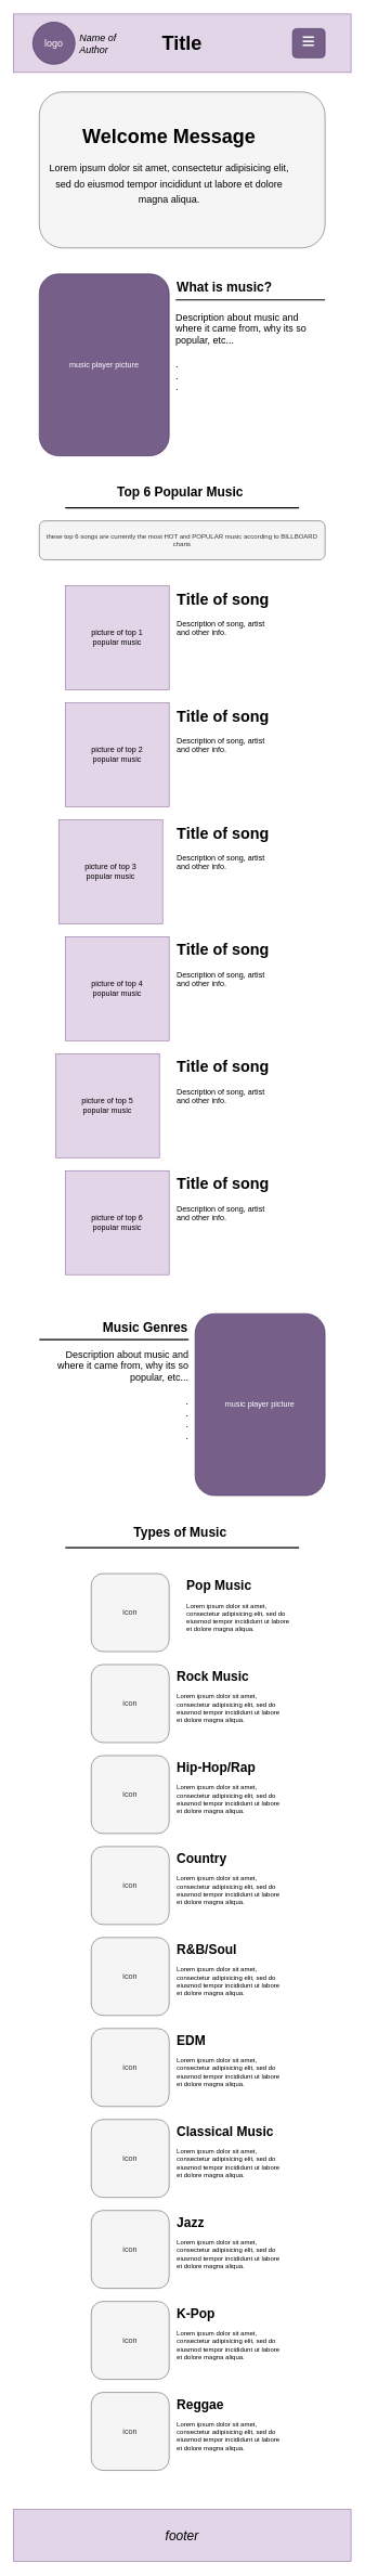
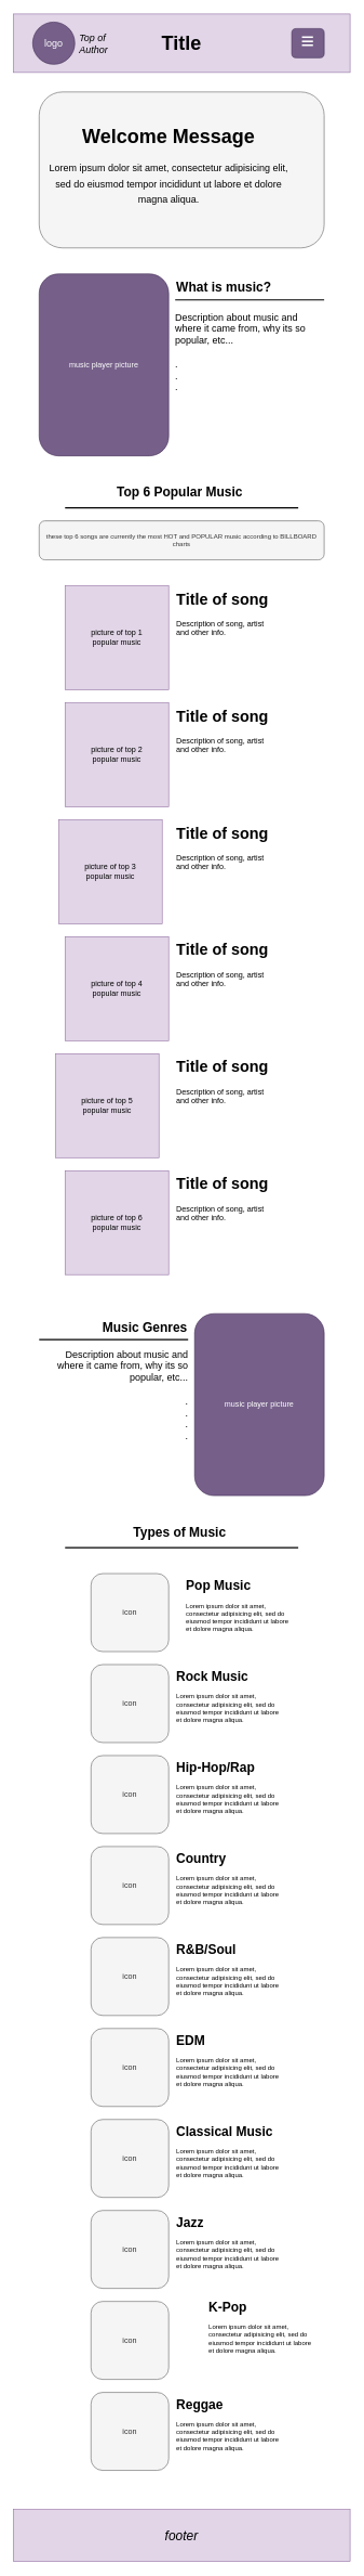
  <mxCell id="0" />
  <mxCell id="1" parent="0" />
  <mxCell id="2" value="&lt;h1&gt;&lt;font style=&quot;font-size: 30px;&quot;&gt;&lt;b style=&quot;&quot;&gt;Title&lt;/b&gt;&lt;/font&gt;&lt;/h1&gt;" style="rounded=0;whiteSpace=wrap;html=1;fillColor=#e1d5e7;strokeColor=#9673a6;" vertex="1" parent="1"><mxGeometry width="520" height="90" as="geometry" x="20" y="20" /></mxCell>
  <mxCell id="3" value="&lt;font style=&quot;font-size: 15px;&quot;&gt;logo&lt;/font&gt;" style="ellipse;whiteSpace=wrap;html=1;aspect=fixed;fillColor=#76608a;strokeColor=#432D57;fontColor=#ffffff;" vertex="1" parent="1"><mxGeometry x="50" y="32.5" width="65" height="65" as="geometry" /></mxCell>
- <mxCell id="4" value="&lt;i&gt;Name of Author&lt;/i&gt;" style="text;html=1;align=left;verticalAlign=middle;whiteSpace=wrap;rounded=0;fontSize=15;" vertex="1" parent="1"><mxGeometry x="120" y="50" width="80" height="30" as="geometry" /></mxCell>
+ <mxCell id="4" value="&lt;i&gt;Top of Author&lt;/i&gt;" style="text;html=1;align=left;verticalAlign=middle;whiteSpace=wrap;rounded=0;fontSize=15;" vertex="1" parent="1"><mxGeometry x="120" y="50" width="80" height="30" as="geometry" /></mxCell>
  <mxCell id="5" value="&lt;h3&gt;&lt;div style=&quot;font-family: Consolas, &amp;quot;Courier New&amp;quot;, monospace; font-weight: normal; line-height: 19px; white-space: pre;&quot;&gt;&lt;div style=&quot;line-height: 19px;&quot;&gt;&lt;font style=&quot;color: rgb(255, 255, 255);&quot;&gt;≡&lt;/font&gt;&lt;/div&gt;&lt;/div&gt;&lt;/h3&gt;" style="rounded=1;whiteSpace=wrap;html=1;fillColor=#76608a;fontColor=#ffffff;strokeColor=#432D57;fontSize=30;" vertex="1" parent="1"><mxGeometry x="450" y="42.5" width="50" height="45" as="geometry" /></mxCell>
  <mxCell id="6" value="" style="rounded=1;whiteSpace=wrap;html=1;fillColor=#f5f5f5;strokeColor=#666666;fontColor=#333333;" vertex="1" parent="1"><mxGeometry x="60" y="140" width="440" height="240" as="geometry" /></mxCell>
  <mxCell id="7" value="&lt;div style=&quot;line-height: 80%;&quot;&gt;&lt;h1 style=&quot;margin-top: 0px; line-height: 80%;&quot;&gt;&lt;span style=&quot;background-color: transparent; color: light-dark(rgb(0, 0, 0), rgb(255, 255, 255));&quot;&gt;Welcome Message&lt;/span&gt;&lt;/h1&gt;&lt;h1 style=&quot;margin-top: 0px; line-height: 80%;&quot;&gt;&lt;span style=&quot;background-color: transparent; color: light-dark(rgb(0, 0, 0), rgb(255, 255, 255)); font-size: 15px; font-weight: normal; line-height: 80%;&quot;&gt;Lorem ipsum dolor sit amet, consectetur adipisicing elit, sed do eiusmod tempor incididunt ut labore et dolore magna aliqua.&lt;/span&gt;&lt;/h1&gt;&lt;p&gt;&lt;br&gt;&lt;/p&gt;&lt;/div&gt;" style="text;html=1;whiteSpace=wrap;overflow=hidden;rounded=0;align=center;fontSize=15;verticalAlign=top;" vertex="1" parent="1"><mxGeometry x="65" y="190" width="390" height="170" as="geometry" /></mxCell>
  <mxCell id="8" value="music player picture" style="rounded=1;whiteSpace=wrap;html=1;fillColor=#76608a;fontColor=#ffffff;strokeColor=#432D57;" vertex="1" parent="1"><mxGeometry x="60" y="420" width="200" height="280" as="geometry" /></mxCell>
  <mxCell id="9" value="What is music?" style="text;strokeColor=none;fillColor=none;html=1;fontSize=20;fontStyle=1;verticalAlign=middle;align=left;" vertex="1" parent="1"><mxGeometry x="270" y="420" width="220" height="40" as="geometry" /></mxCell>
  <mxCell id="10" value="" style="endArrow=none;html=1;rounded=0;exitX=0;exitY=1;exitDx=0;exitDy=0;fontSize=12;strokeWidth=2;" edge="1" parent="1"><mxGeometry width="50" height="50" relative="1" as="geometry"><mxPoint x="270" y="460" as="sourcePoint" /><mxPoint x="500" y="460" as="targetPoint" /><Array as="points"><mxPoint x="370" y="460" /></Array></mxGeometry></mxCell>
  <mxCell id="11" value="&lt;span&gt;Description about music and where it came from, why its so popular, etc...&lt;/span&gt;&lt;div&gt;&lt;span&gt;&lt;br&gt;&lt;/span&gt;&lt;/div&gt;&lt;div&gt;&lt;span&gt;.&lt;/span&gt;&lt;/div&gt;&lt;div&gt;&lt;span&gt;.&lt;/span&gt;&lt;/div&gt;&lt;div&gt;&lt;span&gt;.&lt;/span&gt;&lt;/div&gt;" style="text;html=1;align=left;verticalAlign=middle;whiteSpace=wrap;rounded=0;spacing=0;fontSize=15;" vertex="1" parent="1"><mxGeometry x="270" y="470" width="230" height="140" as="geometry" /></mxCell>
  <mxCell id="12" value="&lt;h1&gt;Top 6 Popular Music&amp;nbsp;&lt;/h1&gt;" style="text;html=1;align=center;verticalAlign=middle;whiteSpace=wrap;rounded=0;fontSize=10;" vertex="1" parent="1"><mxGeometry x="115" y="740" width="330" height="30" as="geometry" /></mxCell>
  <mxCell id="13" value="" style="endArrow=none;html=1;rounded=0;strokeWidth=2;" edge="1" parent="1"><mxGeometry width="50" height="50" relative="1" as="geometry"><mxPoint x="100" y="780" as="sourcePoint" /><mxPoint x="460" y="780" as="targetPoint" /></mxGeometry></mxCell>
  <mxCell id="14" value="these top 6 songs are currently the most HOT and POPULAR music according to BILLBOARD charts" style="rounded=1;whiteSpace=wrap;html=1;fillColor=#f5f5f5;fontColor=#333333;strokeColor=#666666;fontSize=10;" vertex="1" parent="1"><mxGeometry x="60" y="800" width="440" height="60" as="geometry" /></mxCell>
  <mxCell id="15" value="picture of top 1&lt;div&gt;popular music&lt;/div&gt;" style="whiteSpace=wrap;html=1;aspect=fixed;fillColor=#e1d5e7;strokeColor=#9673a6;" vertex="1" parent="1"><mxGeometry x="100" y="900" width="160" height="160" as="geometry" /></mxCell>
  <mxCell id="16" value="&lt;h1 style=&quot;margin-top: 0px;&quot;&gt;Title of song&lt;/h1&gt;&lt;p&gt;Description of song, artist and other info.&lt;/p&gt;&lt;p&gt;&lt;br&gt;&lt;/p&gt;" style="text;html=1;whiteSpace=wrap;overflow=hidden;rounded=0;align=left;" vertex="1" parent="1"><mxGeometry x="270" y="900" width="160" height="109" as="geometry" /></mxCell>
  <mxCell id="17" value="picture of top 2&lt;div&gt;popular music&lt;/div&gt;" style="whiteSpace=wrap;html=1;aspect=fixed;fillColor=#e1d5e7;strokeColor=#9673a6;" vertex="1" parent="1"><mxGeometry x="100" y="1080" width="160" height="160" as="geometry" /></mxCell>
  <mxCell id="18" value="&lt;h1 style=&quot;margin-top: 0px;&quot;&gt;Title of song&lt;/h1&gt;&lt;p&gt;Description of song, artist and other info.&lt;/p&gt;&lt;p&gt;&lt;br&gt;&lt;/p&gt;" style="text;html=1;whiteSpace=wrap;overflow=hidden;rounded=0;align=left;" vertex="1" parent="1"><mxGeometry x="270" y="1080" width="160" height="109" as="geometry" /></mxCell>
  <mxCell id="19" value="picture of top 3&lt;div&gt;popular music&lt;/div&gt;" style="whiteSpace=wrap;html=1;aspect=fixed;fillColor=#e1d5e7;strokeColor=#9673a6;" vertex="1" parent="1"><mxGeometry x="90" y="1260" width="160" height="160" as="geometry" /></mxCell>
  <mxCell id="20" value="picture of top 4&lt;div&gt;popular music&lt;/div&gt;" style="whiteSpace=wrap;html=1;aspect=fixed;fillColor=#e1d5e7;strokeColor=#9673a6;" vertex="1" parent="1"><mxGeometry x="100" y="1440" width="160" height="160" as="geometry" /></mxCell>
  <mxCell id="21" value="picture of top 5&lt;div&gt;popular music&lt;/div&gt;" style="whiteSpace=wrap;html=1;aspect=fixed;fillColor=#e1d5e7;strokeColor=#9673a6;" vertex="1" parent="1"><mxGeometry x="85" y="1620" width="160" height="160" as="geometry" /></mxCell>
  <mxCell id="22" value="picture of top 6&lt;div&gt;popular music&lt;/div&gt;" style="whiteSpace=wrap;html=1;aspect=fixed;fillColor=#e1d5e7;strokeColor=#9673a6;" vertex="1" parent="1"><mxGeometry x="100" y="1800" width="160" height="160" as="geometry" /></mxCell>
  <mxCell id="23" value="&lt;h1 style=&quot;margin-top: 0px;&quot;&gt;Title of song&lt;/h1&gt;&lt;p&gt;Description of song, artist and other info.&lt;/p&gt;&lt;p&gt;&lt;br&gt;&lt;/p&gt;" style="text;html=1;whiteSpace=wrap;overflow=hidden;rounded=0;align=left;" vertex="1" parent="1"><mxGeometry x="270" y="1260" width="160" height="109" as="geometry" /></mxCell>
  <mxCell id="24" value="&lt;h1 style=&quot;margin-top: 0px;&quot;&gt;Title of song&lt;/h1&gt;&lt;p&gt;Description of song, artist and other info.&lt;/p&gt;&lt;p&gt;&lt;br&gt;&lt;/p&gt;" style="text;html=1;whiteSpace=wrap;overflow=hidden;rounded=0;align=left;" vertex="1" parent="1"><mxGeometry x="270" y="1440" width="160" height="109" as="geometry" /></mxCell>
  <mxCell id="25" value="&lt;h1 style=&quot;margin-top: 0px;&quot;&gt;Title of song&lt;/h1&gt;&lt;p&gt;Description of song, artist and other info.&lt;/p&gt;&lt;p&gt;&lt;br&gt;&lt;/p&gt;" style="text;html=1;whiteSpace=wrap;overflow=hidden;rounded=0;align=left;" vertex="1" parent="1"><mxGeometry x="270" y="1620" width="160" height="109" as="geometry" /></mxCell>
  <mxCell id="26" value="&lt;h1 style=&quot;margin-top: 0px;&quot;&gt;Title of song&lt;/h1&gt;&lt;p&gt;Description of song, artist and other info.&lt;/p&gt;&lt;p&gt;&lt;br&gt;&lt;/p&gt;" style="text;html=1;whiteSpace=wrap;overflow=hidden;rounded=0;align=left;" vertex="1" parent="1"><mxGeometry x="270" y="1800" width="160" height="109" as="geometry" /></mxCell>
  <mxCell id="27" value="music player picture" style="rounded=1;whiteSpace=wrap;html=1;fillColor=#76608a;fontColor=#ffffff;strokeColor=#432D57;" vertex="1" parent="1"><mxGeometry x="300" y="2020" width="200" height="280" as="geometry" /></mxCell>
  <mxCell id="28" value="Music Genres" style="text;strokeColor=none;fillColor=none;html=1;fontSize=20;fontStyle=1;verticalAlign=middle;align=right;" vertex="1" parent="1"><mxGeometry x="70" y="2020" width="220" height="40" as="geometry" /></mxCell>
  <mxCell id="29" value="" style="endArrow=none;html=1;rounded=0;exitX=0;exitY=1;exitDx=0;exitDy=0;fontSize=12;strokeWidth=2;" edge="1" parent="1"><mxGeometry width="50" height="50" relative="1" as="geometry"><mxPoint x="60" y="2060" as="sourcePoint" /><mxPoint x="290" y="2060" as="targetPoint" /><Array as="points"><mxPoint x="160" y="2060" /></Array></mxGeometry></mxCell>
  <mxCell id="30" value="&lt;span&gt;Description about music and where it came from, why its so popular, etc...&lt;/span&gt;&lt;div&gt;&lt;span&gt;&lt;br&gt;&lt;/span&gt;&lt;/div&gt;&lt;div&gt;&lt;span&gt;.&lt;/span&gt;&lt;/div&gt;&lt;div&gt;&lt;span&gt;.&lt;/span&gt;&lt;/div&gt;&lt;div&gt;&lt;span&gt;.&lt;/span&gt;&lt;/div&gt;&lt;div&gt;&lt;span style=&quot;background-color: transparent; color: light-dark(rgb(0, 0, 0), rgb(255, 255, 255));&quot;&gt;.&lt;/span&gt;&lt;/div&gt;" style="text;html=1;align=right;verticalAlign=middle;whiteSpace=wrap;rounded=0;spacing=0;fontSize=15;" vertex="1" parent="1"><mxGeometry x="60" y="2070" width="230" height="150" as="geometry" /></mxCell>
  <mxCell id="31" value="&lt;h1&gt;Types of Music&amp;nbsp;&lt;/h1&gt;" style="text;html=1;align=center;verticalAlign=middle;whiteSpace=wrap;rounded=0;fontSize=10;" vertex="1" parent="1"><mxGeometry x="115" y="2340" width="330" height="30" as="geometry" /></mxCell>
  <mxCell id="32" value="" style="endArrow=none;html=1;rounded=0;strokeWidth=2;" edge="1" parent="1"><mxGeometry width="50" height="50" relative="1" as="geometry"><mxPoint x="100" y="2380" as="sourcePoint" /><mxPoint x="460" y="2380" as="targetPoint" /></mxGeometry></mxCell>
  <mxCell id="33" value="icon" style="rounded=1;whiteSpace=wrap;html=1;fillColor=#f5f5f5;fontColor=#333333;strokeColor=#666666;" vertex="1" parent="1"><mxGeometry x="140" y="2420" width="120" height="120" as="geometry" /></mxCell>
  <mxCell id="34" value="&lt;h1 style=&quot;margin-top: 0px;&quot;&gt;Pop Music&lt;/h1&gt;&lt;p&gt;Lorem ipsum dolor sit amet, consectetur adipisicing elit, sed do eiusmod tempor incididunt ut labore et dolore magna aliqua.&lt;/p&gt;" style="text;html=1;whiteSpace=wrap;overflow=hidden;rounded=0;fontSize=10;" vertex="1" parent="1"><mxGeometry x="285" y="2420" width="170" height="120" as="geometry" /></mxCell>
  <mxCell id="35" value="icon" style="rounded=1;whiteSpace=wrap;html=1;fillColor=#f5f5f5;fontColor=#333333;strokeColor=#666666;" vertex="1" parent="1"><mxGeometry x="140" y="2560" width="120" height="120" as="geometry" /></mxCell>
  <mxCell id="36" value="icon" style="rounded=1;whiteSpace=wrap;html=1;fillColor=#f5f5f5;fontColor=#333333;strokeColor=#666666;" vertex="1" parent="1"><mxGeometry x="140" y="2700" width="120" height="120" as="geometry" /></mxCell>
  <mxCell id="37" value="icon" style="rounded=1;whiteSpace=wrap;html=1;fillColor=#f5f5f5;fontColor=#333333;strokeColor=#666666;" vertex="1" parent="1"><mxGeometry x="140" y="2840" width="120" height="120" as="geometry" /></mxCell>
  <mxCell id="38" value="icon" style="rounded=1;whiteSpace=wrap;html=1;fillColor=#f5f5f5;fontColor=#333333;strokeColor=#666666;" vertex="1" parent="1"><mxGeometry x="140" y="2980" width="120" height="120" as="geometry" /></mxCell>
  <mxCell id="39" value="icon" style="rounded=1;whiteSpace=wrap;html=1;fillColor=#f5f5f5;fontColor=#333333;strokeColor=#666666;" vertex="1" parent="1"><mxGeometry x="140" y="3120" width="120" height="120" as="geometry" /></mxCell>
  <mxCell id="40" value="icon" style="rounded=1;whiteSpace=wrap;html=1;fillColor=#f5f5f5;fontColor=#333333;strokeColor=#666666;" vertex="1" parent="1"><mxGeometry x="140" y="3260" width="120" height="120" as="geometry" /></mxCell>
  <mxCell id="41" value="icon" style="rounded=1;whiteSpace=wrap;html=1;fillColor=#f5f5f5;fontColor=#333333;strokeColor=#666666;" vertex="1" parent="1"><mxGeometry x="140" y="3400" width="120" height="120" as="geometry" /></mxCell>
  <mxCell id="42" value="icon" style="rounded=1;whiteSpace=wrap;html=1;fillColor=#f5f5f5;fontColor=#333333;strokeColor=#666666;" vertex="1" parent="1"><mxGeometry x="140" y="3540" width="120" height="120" as="geometry" /></mxCell>
  <mxCell id="43" value="icon" style="rounded=1;whiteSpace=wrap;html=1;fillColor=#f5f5f5;fontColor=#333333;strokeColor=#666666;" vertex="1" parent="1"><mxGeometry x="140" y="3680" width="120" height="120" as="geometry" /></mxCell>
  <mxCell id="44" value="&lt;h1 style=&quot;margin-top: 0px;&quot;&gt;Rock Music&lt;/h1&gt;&lt;p&gt;Lorem ipsum dolor sit amet, consectetur adipisicing elit, sed do eiusmod tempor incididunt ut labore et dolore magna aliqua.&lt;/p&gt;" style="text;html=1;whiteSpace=wrap;overflow=hidden;rounded=0;fontSize=10;" vertex="1" parent="1"><mxGeometry x="270" y="2560" width="170" height="120" as="geometry" /></mxCell>
  <mxCell id="45" value="&lt;h1 style=&quot;margin-top: 0px;&quot;&gt;Hip-Hop/Rap&lt;/h1&gt;&lt;p&gt;Lorem ipsum dolor sit amet, consectetur adipisicing elit, sed do eiusmod tempor incididunt ut labore et dolore magna aliqua.&lt;/p&gt;" style="text;html=1;whiteSpace=wrap;overflow=hidden;rounded=0;fontSize=10;" vertex="1" parent="1"><mxGeometry x="270" y="2700" width="170" height="120" as="geometry" /></mxCell>
  <mxCell id="46" value="&lt;h1 style=&quot;margin-top: 0px;&quot;&gt;Country&lt;/h1&gt;&lt;p&gt;Lorem ipsum dolor sit amet, consectetur adipisicing elit, sed do eiusmod tempor incididunt ut labore et dolore magna aliqua.&lt;/p&gt;" style="text;html=1;whiteSpace=wrap;overflow=hidden;rounded=0;fontSize=10;" vertex="1" parent="1"><mxGeometry x="270" y="2840" width="170" height="120" as="geometry" /></mxCell>
  <mxCell id="47" value="&lt;h1 style=&quot;margin-top: 0px;&quot;&gt;R&amp;amp;B/Soul&lt;/h1&gt;&lt;p&gt;Lorem ipsum dolor sit amet, consectetur adipisicing elit, sed do eiusmod tempor incididunt ut labore et dolore magna aliqua.&lt;/p&gt;" style="text;html=1;whiteSpace=wrap;overflow=hidden;rounded=0;fontSize=10;" vertex="1" parent="1"><mxGeometry x="270" y="2980" width="170" height="120" as="geometry" /></mxCell>
  <mxCell id="48" value="&lt;h1 style=&quot;margin-top: 0px;&quot;&gt;EDM&lt;/h1&gt;&lt;p&gt;Lorem ipsum dolor sit amet, consectetur adipisicing elit, sed do eiusmod tempor incididunt ut labore et dolore magna aliqua.&lt;/p&gt;" style="text;html=1;whiteSpace=wrap;overflow=hidden;rounded=0;fontSize=10;" vertex="1" parent="1"><mxGeometry x="270" y="3120" width="170" height="120" as="geometry" /></mxCell>
  <mxCell id="49" value="&lt;h1 style=&quot;margin-top: 0px;&quot;&gt;Classical Music&lt;/h1&gt;&lt;p&gt;Lorem ipsum dolor sit amet, consectetur adipisicing elit, sed do eiusmod tempor incididunt ut labore et dolore magna aliqua.&lt;/p&gt;" style="text;html=1;whiteSpace=wrap;overflow=hidden;rounded=0;fontSize=10;" vertex="1" parent="1"><mxGeometry x="270" y="3260" width="170" height="120" as="geometry" /></mxCell>
  <mxCell id="50" value="&lt;h1 style=&quot;margin-top: 0px;&quot;&gt;Jazz&lt;/h1&gt;&lt;p&gt;Lorem ipsum dolor sit amet, consectetur adipisicing elit, sed do eiusmod tempor incididunt ut labore et dolore magna aliqua.&lt;/p&gt;" style="text;html=1;whiteSpace=wrap;overflow=hidden;rounded=0;fontSize=10;" vertex="1" parent="1"><mxGeometry x="270" y="3400" width="170" height="120" as="geometry" /></mxCell>
- <mxCell id="51" value="&lt;h1 style=&quot;margin-top: 0px;&quot;&gt;K-Pop&lt;/h1&gt;&lt;p&gt;Lorem ipsum dolor sit amet, consectetur adipisicing elit, sed do eiusmod tempor incididunt ut labore et dolore magna aliqua.&lt;/p&gt;" style="text;html=1;whiteSpace=wrap;overflow=hidden;rounded=0;fontSize=10;" vertex="1" parent="1"><mxGeometry x="270" y="3540" width="170" height="120" as="geometry" /></mxCell>
+ <mxCell id="51" value="&lt;h1 style=&quot;margin-top: 0px;&quot;&gt;K-Pop&lt;/h1&gt;&lt;p&gt;Lorem ipsum dolor sit amet, consectetur adipisicing elit, sed do eiusmod tempor incididunt ut labore et dolore magna aliqua.&lt;/p&gt;" style="text;html=1;whiteSpace=wrap;overflow=hidden;rounded=0;fontSize=10;" vertex="1" parent="1"><mxGeometry x="320" y="3530" width="170" height="120" as="geometry" /></mxCell>
  <mxCell id="52" value="&lt;h1 style=&quot;margin-top: 0px;&quot;&gt;Reggae&lt;/h1&gt;&lt;p&gt;Lorem ipsum dolor sit amet, consectetur adipisicing elit, sed do eiusmod tempor incididunt ut labore et dolore magna aliqua.&lt;/p&gt;" style="text;html=1;whiteSpace=wrap;overflow=hidden;rounded=0;fontSize=10;" vertex="1" parent="1"><mxGeometry x="270" y="3680" width="170" height="120" as="geometry" /></mxCell>
  <mxCell id="53" value="&lt;font&gt;footer&lt;/font&gt;" style="rounded=0;whiteSpace=wrap;html=1;fillColor=#e1d5e7;strokeColor=#9673a6;fontStyle=2;fontSize=20;" vertex="1" parent="1"><mxGeometry y="3860" width="520" height="80" as="geometry" x="20" /></mxCell>
